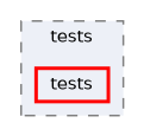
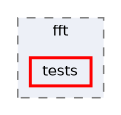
  digraph {
    compound=true
    n1 [color=red fillcolor="#edf0f7" fontname=Helvetica fontsize=10 height=0.2 label=tests shape=box style="filled,bold" width=0.4]
    subgraph cluster_1 {
      bgcolor="#edf0f7"
      fontname=Helvetica
      fontsize=10
-     label=tests
+     label=fft
      pencolor=grey50
      style="filled,dashed"
      n1
    }
  }
